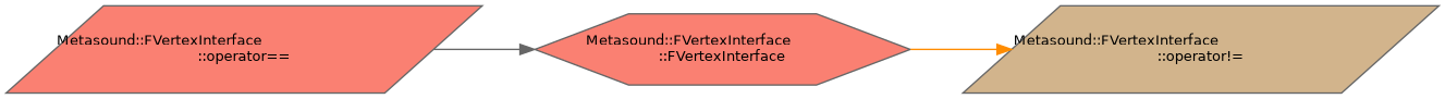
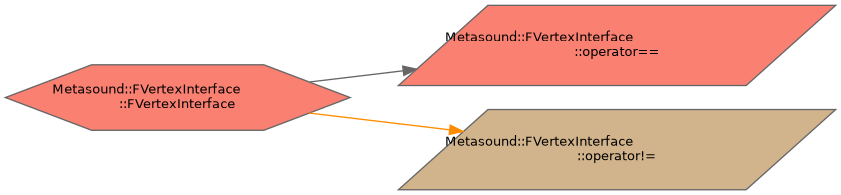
  digraph {
    rankdir=RL
    node [color=grey40 fillcolor=salmon fontname=Helvetica fontsize=10 shape=parallelogram style=filled]
    edge [dir=back fontname=Helvetica fontsize=10 labelfontname=Helvetica labelfontsize=10 style=solid]
    n1 [color=gray40 fontcolor=black height=0.2 label="Metasound::FVertexInterface\l::FVertexInterface" shape=hexagon width=0.4]
    n2 [height=0.2 label="Metasound::FVertexInterface\l::operator==" width=0.4]
    n3 [fillcolor=tan height=0.2 label="Metasound::FVertexInterface\l::operator!=" width=0.4]
-   n1 -> n2 [color=gray40]
+   n2 -> n1 [color=gray40]
    n3 -> n1 [color=darkorange]
  }
